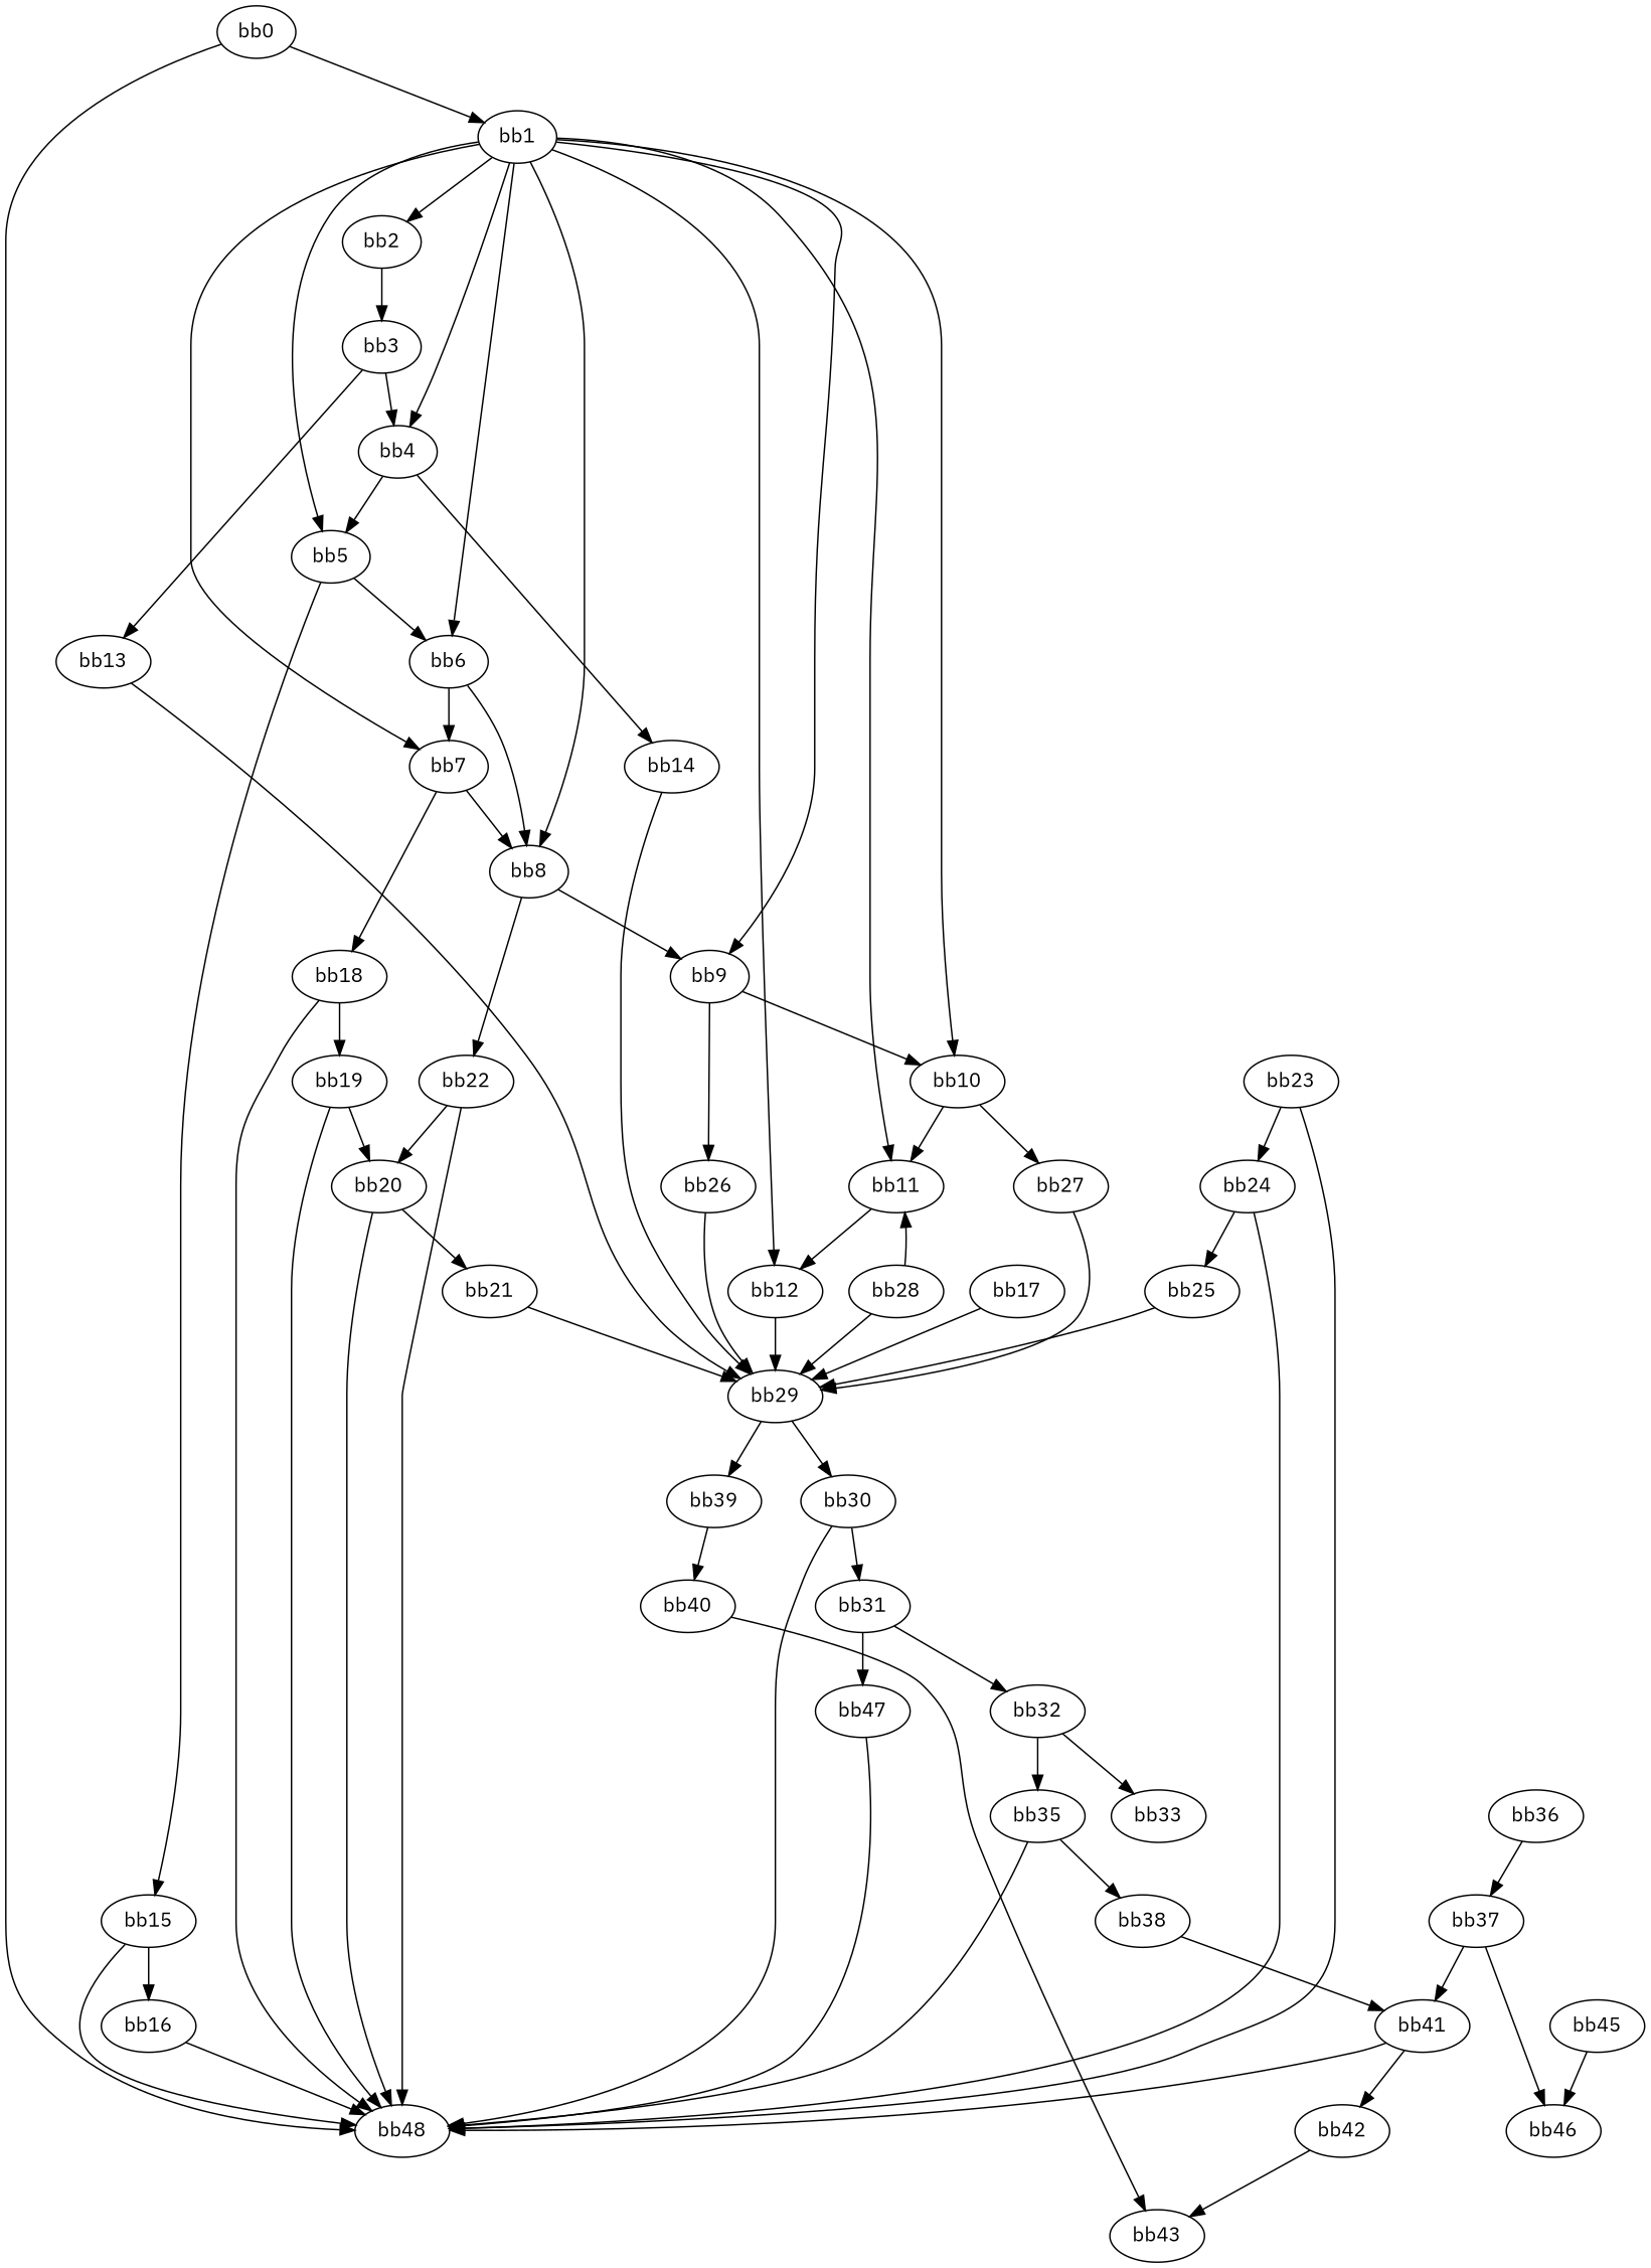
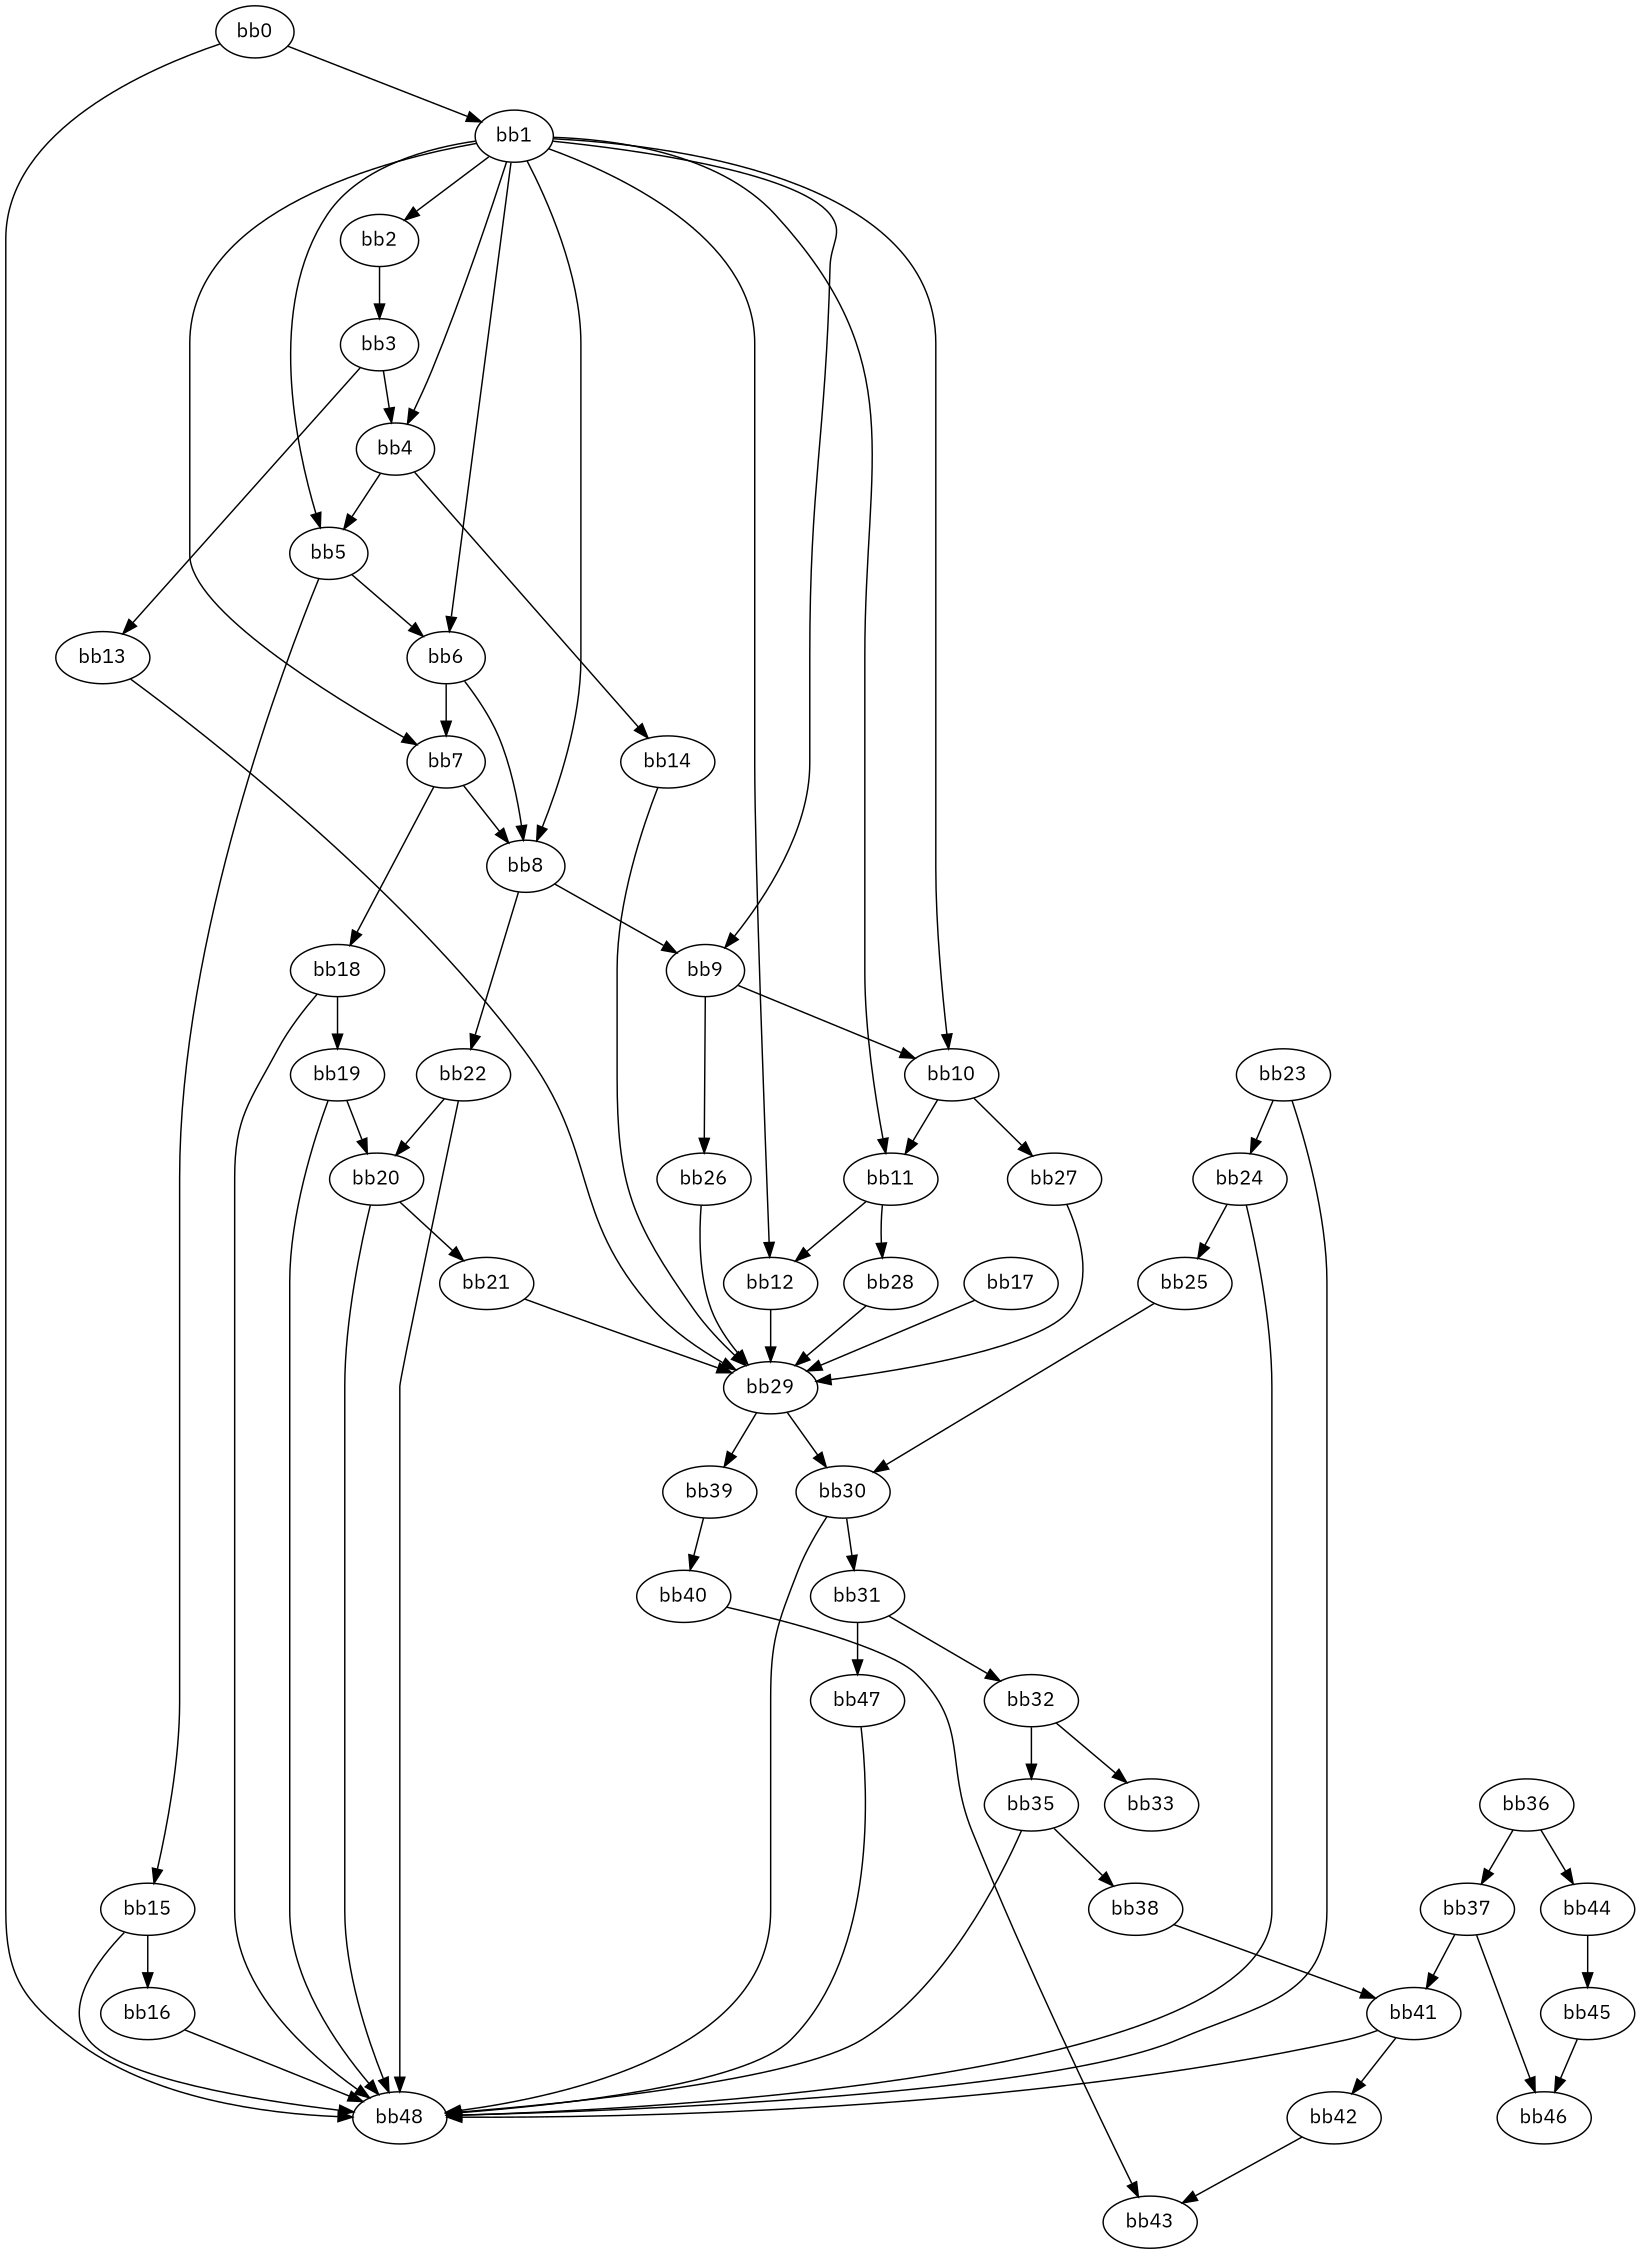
  digraph {
    fontname="IBM Plex Sans"
    node [fontname="IBM Plex Sans"]
    edge [fontname="IBM Plex Sans"]
    n1 [label="bb0\l"]
    n2 [label="bb1\l"]
    n3 [label="bb48\l"]
    n4 [label="bb2\l"]
    n5 [label="bb4\l"]
    n6 [label="bb5\l"]
    n7 [label="bb6\l"]
    n8 [label="bb7\l"]
    n9 [label="bb8\l"]
    n10 [label="bb9\l"]
    n11 [label="bb10\l"]
    n12 [label="bb11\l"]
    n13 [label="bb12\l"]
    n14 [label="bb3\l"]
    n15 [label="bb13\l"]
    n16 [label="bb14\l"]
    n17 [label="bb15\l"]
    n18 [label="bb18\l"]
    n19 [label="bb22\l"]
    n20 [label="bb26\l"]
    n21 [label="bb27\l"]
    n22 [label="bb28\l"]
    n23 [label="bb29\l"]
    n24 [label="bb16\l"]
    n25 [label="bb17\l"]
    n26 [label="bb19\l"]
    n27 [label="bb20\l"]
    n28 [label="bb30\l"]
    n29 [label="bb39\l"]
    n30 [label="bb21\l"]
    n31 [label="bb23\l"]
    n32 [label="bb24\l"]
    n33 [label="bb25\l"]
    n34 [label="bb31\l"]
    n35 [label="bb40\l"]
    n36 [label="bb32\l"]
    n37 [label="bb47\l"]
    n38 [label="bb33\l"]
    n39 [label="bb35\l"]
    n40 [label="bb38\l"]
    n41 [label="bb36\l"]
    n42 [label="bb37\l"]
+   n43 [label="bb44\l"]
    n44 [label="bb41\l"]
    n45 [label="bb46\l"]
    n46 [label="bb45\l"]
    n47 [label="bb42\l"]
    n48 [label="bb43\l"]
    n1 -> n2
    n1 -> n3
    n2 -> n4
    n2 -> n5
    n2 -> n6
    n2 -> n7
    n2 -> n8
    n2 -> n9
    n2 -> n10
    n2 -> n11
    n2 -> n12
    n2 -> n13
    n4 -> n14
    n5 -> n6
    n5 -> n16
    n6 -> n7
    n6 -> n17
    n7 -> n8
    n7 -> n9
    n8 -> n9
    n8 -> n18
    n9 -> n10
    n9 -> n19
    n10 -> n11
    n10 -> n20
    n11 -> n12
    n11 -> n21
    n12 -> n13
-   n22 -> n12
+   n12 -> n22
    n13 -> n23
    n14 -> n5
    n14 -> n15
    n15 -> n23
    n16 -> n23
    n17 -> n3
    n17 -> n24
    n18 -> n3
    n18 -> n26
    n19 -> n3
    n19 -> n27
    n20 -> n23
    n21 -> n23
    n22 -> n23
    n23 -> n28
    n23 -> n29
    n24 -> n3
    n25 -> n23
    n26 -> n3
    n26 -> n27
    n27 -> n3
    n27 -> n30
    n28 -> n3
    n28 -> n34
    n29 -> n35
    n30 -> n23
    n31 -> n3
    n31 -> n32
    n32 -> n3
    n32 -> n33
-   n33 -> n23
+   n33 -> n28
    n34 -> n36
    n34 -> n37
    n35 -> n48
    n36 -> n38
    n36 -> n39
    n37 -> n3
    n39 -> n3
    n39 -> n40
    n40 -> n44
    n41 -> n42
+   n41 -> n43
    n42 -> n44
    n42 -> n45
+   n43 -> n46
    n44 -> n3
    n44 -> n47
    n46 -> n45
    n47 -> n48
  }
